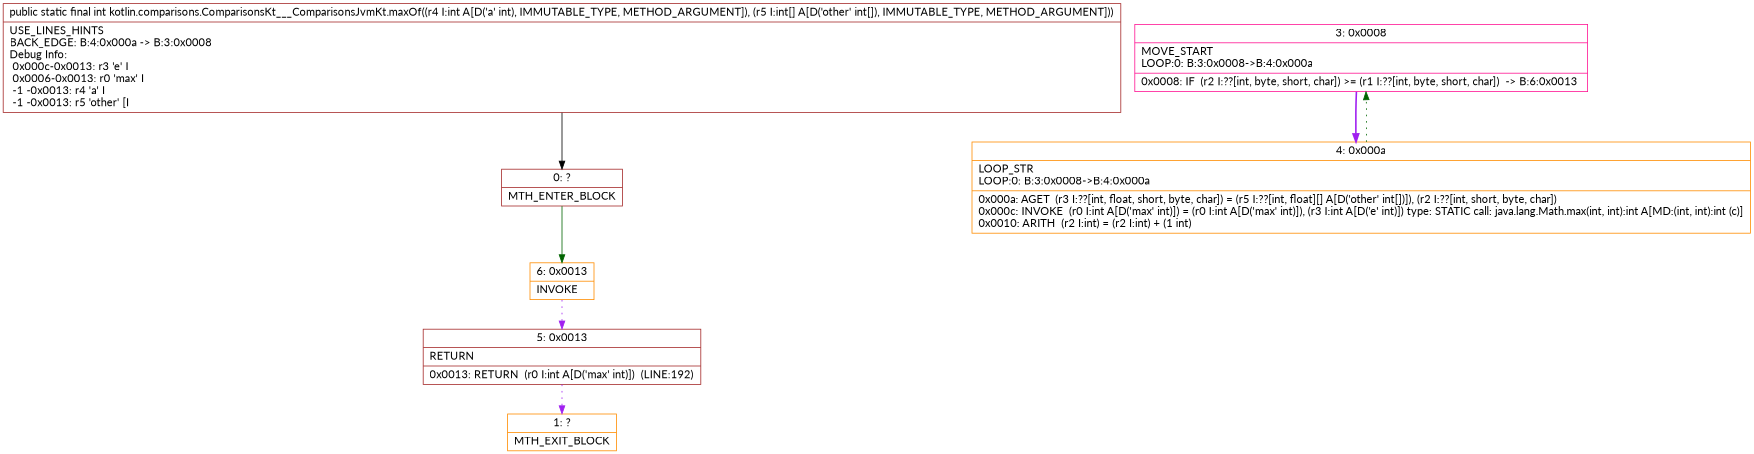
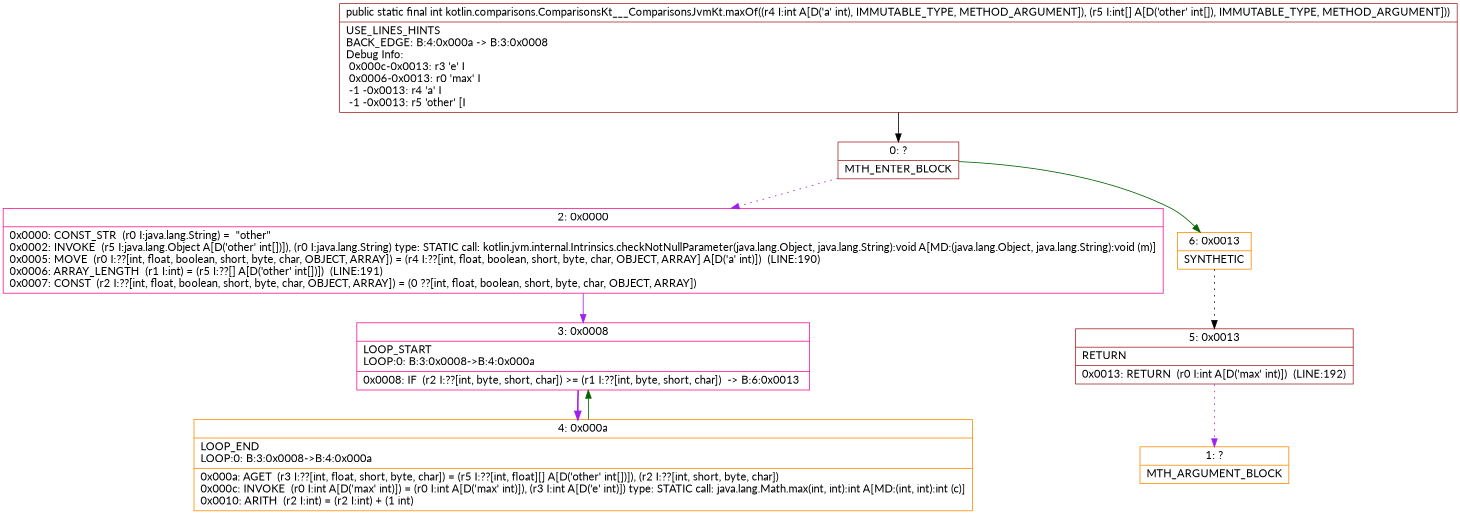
  digraph {
    fontname=Lato
    node [color=brown fontname=Lato shape=record]
    edge [color=purple fontname=Lato style=dotted]
    n1 [label="{0\:\ ?|MTH_ENTER_BLOCK\l}"]
-   n3 [color=darkorange label="{6\:\ 0x0013|INVOKE\l}"]
-   n4 [color=deeppink label="{3\:\ 0x0008|MOVE_START\lLOOP:0: B:3:0x0008\-\>B:4:0x000a\l|0x0008: IF  (r2 I:??[int, byte, short, char]) \>= (r1 I:??[int, byte, short, char])  \-\> B:6:0x0013 \l}"]
-   n5 [color=darkorange label="{4\:\ 0x000a|LOOP_STR\lLOOP:0: B:3:0x0008\-\>B:4:0x000a\l|0x000a: AGET  (r3 I:??[int, float, short, byte, char]) = (r5 I:??[int, float][] A[D('other' int[])]), (r2 I:??[int, short, byte, char]) \l0x000c: INVOKE  (r0 I:int A[D('max' int)]) = (r0 I:int A[D('max' int)]), (r3 I:int A[D('e' int)]) type: STATIC call: java.lang.Math.max(int, int):int A[MD:(int, int):int (c)]\l0x0010: ARITH  (r2 I:int) = (r2 I:int) + (1 int) \l}"]
+   n2 [color=deeppink label="{2\:\ 0x0000|0x0000: CONST_STR  (r0 I:java.lang.String) =  \"other\" \l0x0002: INVOKE  (r5 I:java.lang.Object A[D('other' int[])]), (r0 I:java.lang.String) type: STATIC call: kotlin.jvm.internal.Intrinsics.checkNotNullParameter(java.lang.Object, java.lang.String):void A[MD:(java.lang.Object, java.lang.String):void (m)]\l0x0005: MOVE  (r0 I:??[int, float, boolean, short, byte, char, OBJECT, ARRAY]) = (r4 I:??[int, float, boolean, short, byte, char, OBJECT, ARRAY] A[D('a' int)])  (LINE:190)\l0x0006: ARRAY_LENGTH  (r1 I:int) = (r5 I:??[] A[D('other' int[])])  (LINE:191)\l0x0007: CONST  (r2 I:??[int, float, boolean, short, byte, char, OBJECT, ARRAY]) = (0 ??[int, float, boolean, short, byte, char, OBJECT, ARRAY]) \l}"]
+   n3 [color=darkorange label="{6\:\ 0x0013|SYNTHETIC\l}"]
+   n4 [color=deeppink label="{3\:\ 0x0008|LOOP_START\lLOOP:0: B:3:0x0008\-\>B:4:0x000a\l|0x0008: IF  (r2 I:??[int, byte, short, char]) \>= (r1 I:??[int, byte, short, char])  \-\> B:6:0x0013 \l}"]
+   n5 [color=darkorange label="{4\:\ 0x000a|LOOP_END\lLOOP:0: B:3:0x0008\-\>B:4:0x000a\l|0x000a: AGET  (r3 I:??[int, float, short, byte, char]) = (r5 I:??[int, float][] A[D('other' int[])]), (r2 I:??[int, short, byte, char]) \l0x000c: INVOKE  (r0 I:int A[D('max' int)]) = (r0 I:int A[D('max' int)]), (r3 I:int A[D('e' int)]) type: STATIC call: java.lang.Math.max(int, int):int A[MD:(int, int):int (c)]\l0x0010: ARITH  (r2 I:int) = (r2 I:int) + (1 int) \l}"]
    n6 [label="{5\:\ 0x0013|RETURN\l|0x0013: RETURN  (r0 I:int A[D('max' int)])  (LINE:192)\l}"]
-   n7 [color=darkorange label="{1\:\ ?|MTH_EXIT_BLOCK\l}"]
+   n7 [color=darkorange label="{1\:\ ?|MTH_ARGUMENT_BLOCK\l}"]
    n8 [label="{public static final int kotlin.comparisons.ComparisonsKt___ComparisonsJvmKt.maxOf((r4 I:int A[D('a' int), IMMUTABLE_TYPE, METHOD_ARGUMENT]), (r5 I:int[] A[D('other' int[]), IMMUTABLE_TYPE, METHOD_ARGUMENT]))  | USE_LINES_HINTS\lBACK_EDGE: B:4:0x000a \-\> B:3:0x0008\lDebug Info:\l  0x000c\-0x0013: r3 'e' I\l  0x0006\-0x0013: r0 'max' I\l  \-1 \-0x0013: r4 'a' I\l  \-1 \-0x0013: r5 'other' [I\l}"]
+   n1 -> n2
    n1 -> n3 [color=darkgreen style=solid]
-   n3 -> n6
+   n2 -> n4 [style=solid]
+   n3 -> n6 [color=black]
    n4 -> n5 [style=bold]
-   n5 -> n4 [color=darkgreen]
+   n5 -> n4 [color=darkgreen style=solid]
    n6 -> n7
    n8 -> n1 [color=black style=solid]
  }
